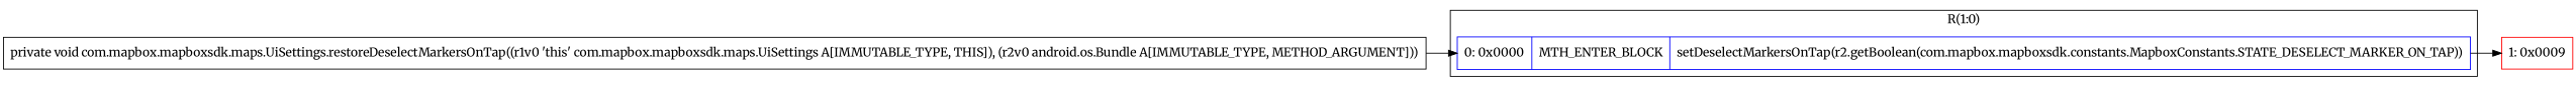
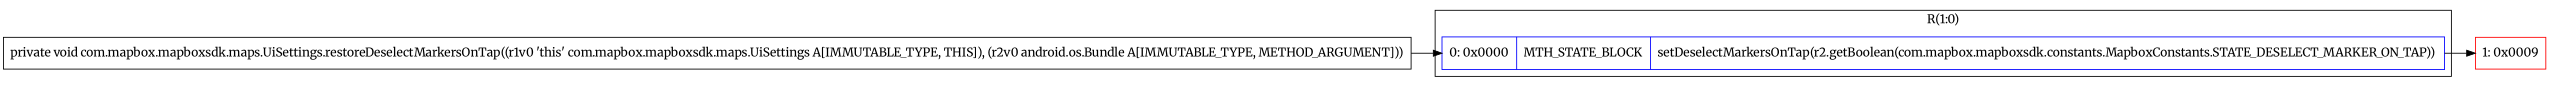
  digraph {
    rankdir=LR
    fontname=Merriweather
    node [shape=record fontname=Merriweather]
    edge [fontname=Merriweather]
-   n1 [color=blue label="{0\:\ 0x0000|MTH_ENTER_BLOCK\l|setDeselectMarkersOnTap(r2.getBoolean(com.mapbox.mapboxsdk.constants.MapboxConstants.STATE_DESELECT_MARKER_ON_TAP))\l}"]
+   n1 [color=blue label="{0\:\ 0x0000|MTH_STATE_BLOCK\l|setDeselectMarkersOnTap(r2.getBoolean(com.mapbox.mapboxsdk.constants.MapboxConstants.STATE_DESELECT_MARKER_ON_TAP))\l}"]
    n2 [color=red label="{1\:\ 0x0009}"]
    n3 [label="{private void com.mapbox.mapboxsdk.maps.UiSettings.restoreDeselectMarkersOnTap((r1v0 'this' com.mapbox.mapboxsdk.maps.UiSettings A[IMMUTABLE_TYPE, THIS]), (r2v0 android.os.Bundle A[IMMUTABLE_TYPE, METHOD_ARGUMENT])) }"]
    subgraph cluster_1 {
      label="R(1:0)"
      n1
    }
    n1 -> n2
    n3 -> n1
  }
